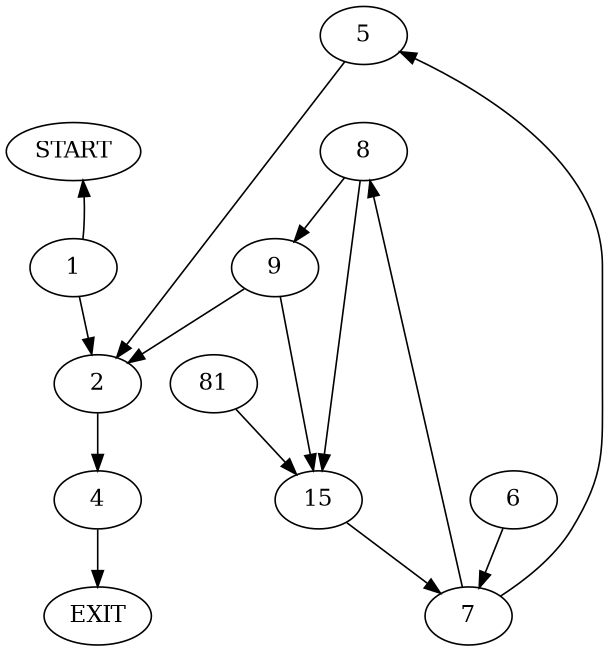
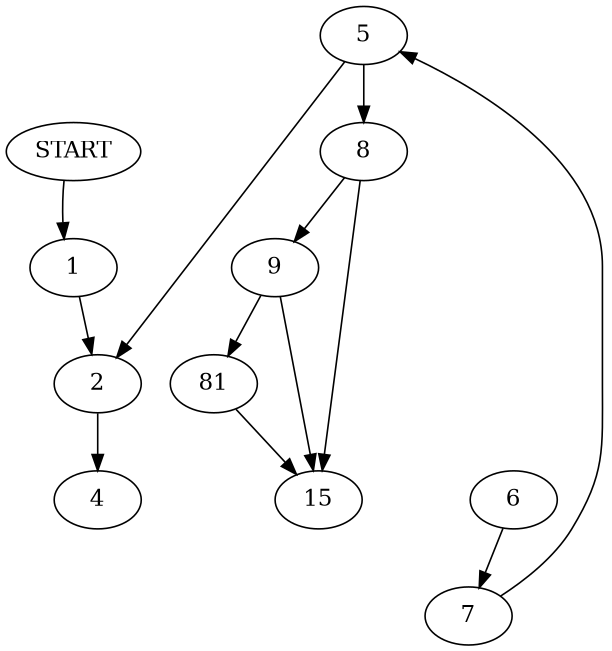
  digraph {
    n1 [label=START]
    1
    2
-   n4 [label=EXIT]
    4
    5
    6
    7
    8
    9
    n11 [label=15]
    n12 [label=81]
-   1 -> n1
+   n1 -> 1
    1 -> 2
    2 -> 4
-   4 -> n4
    5 -> 2
    6 -> 7
    7 -> 5
-   7 -> 8
+   5 -> 8
    8 -> 9
    8 -> n11
    9 -> n11
-   9 -> 2
-   n11 -> 7
+   9 -> n12
    n12 -> n11
  }
